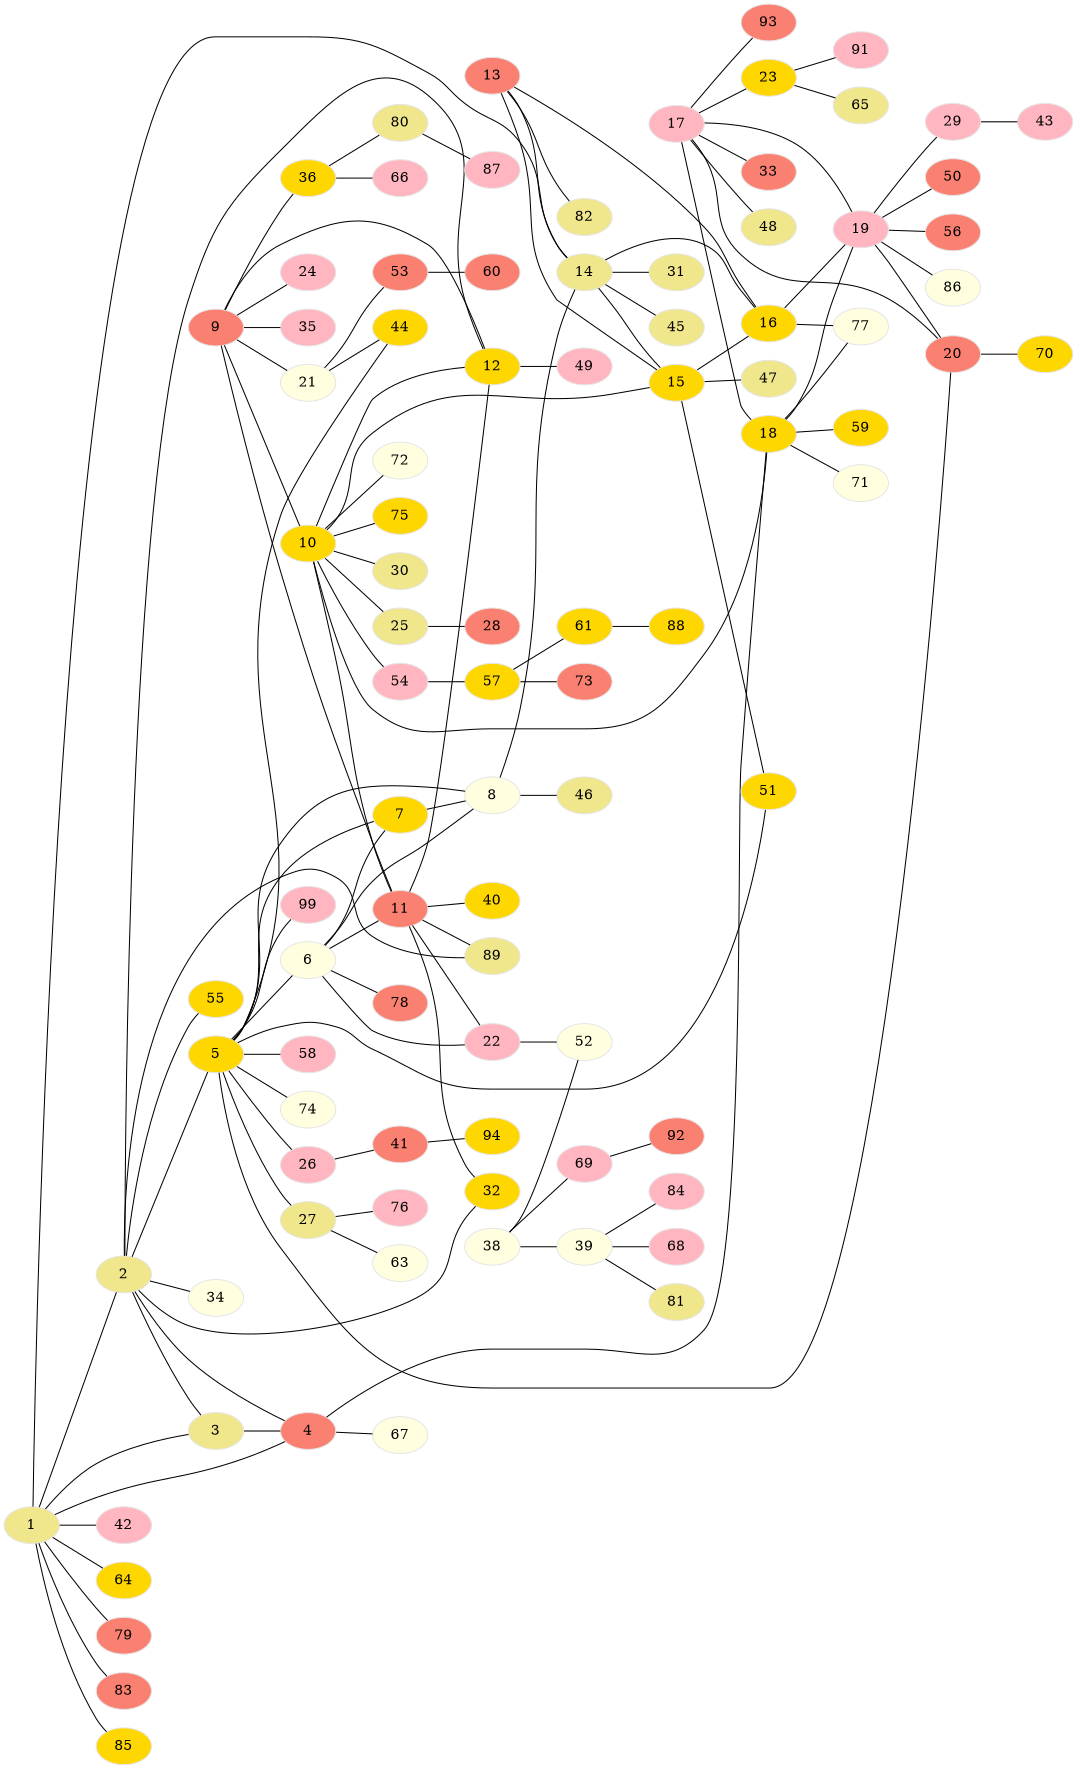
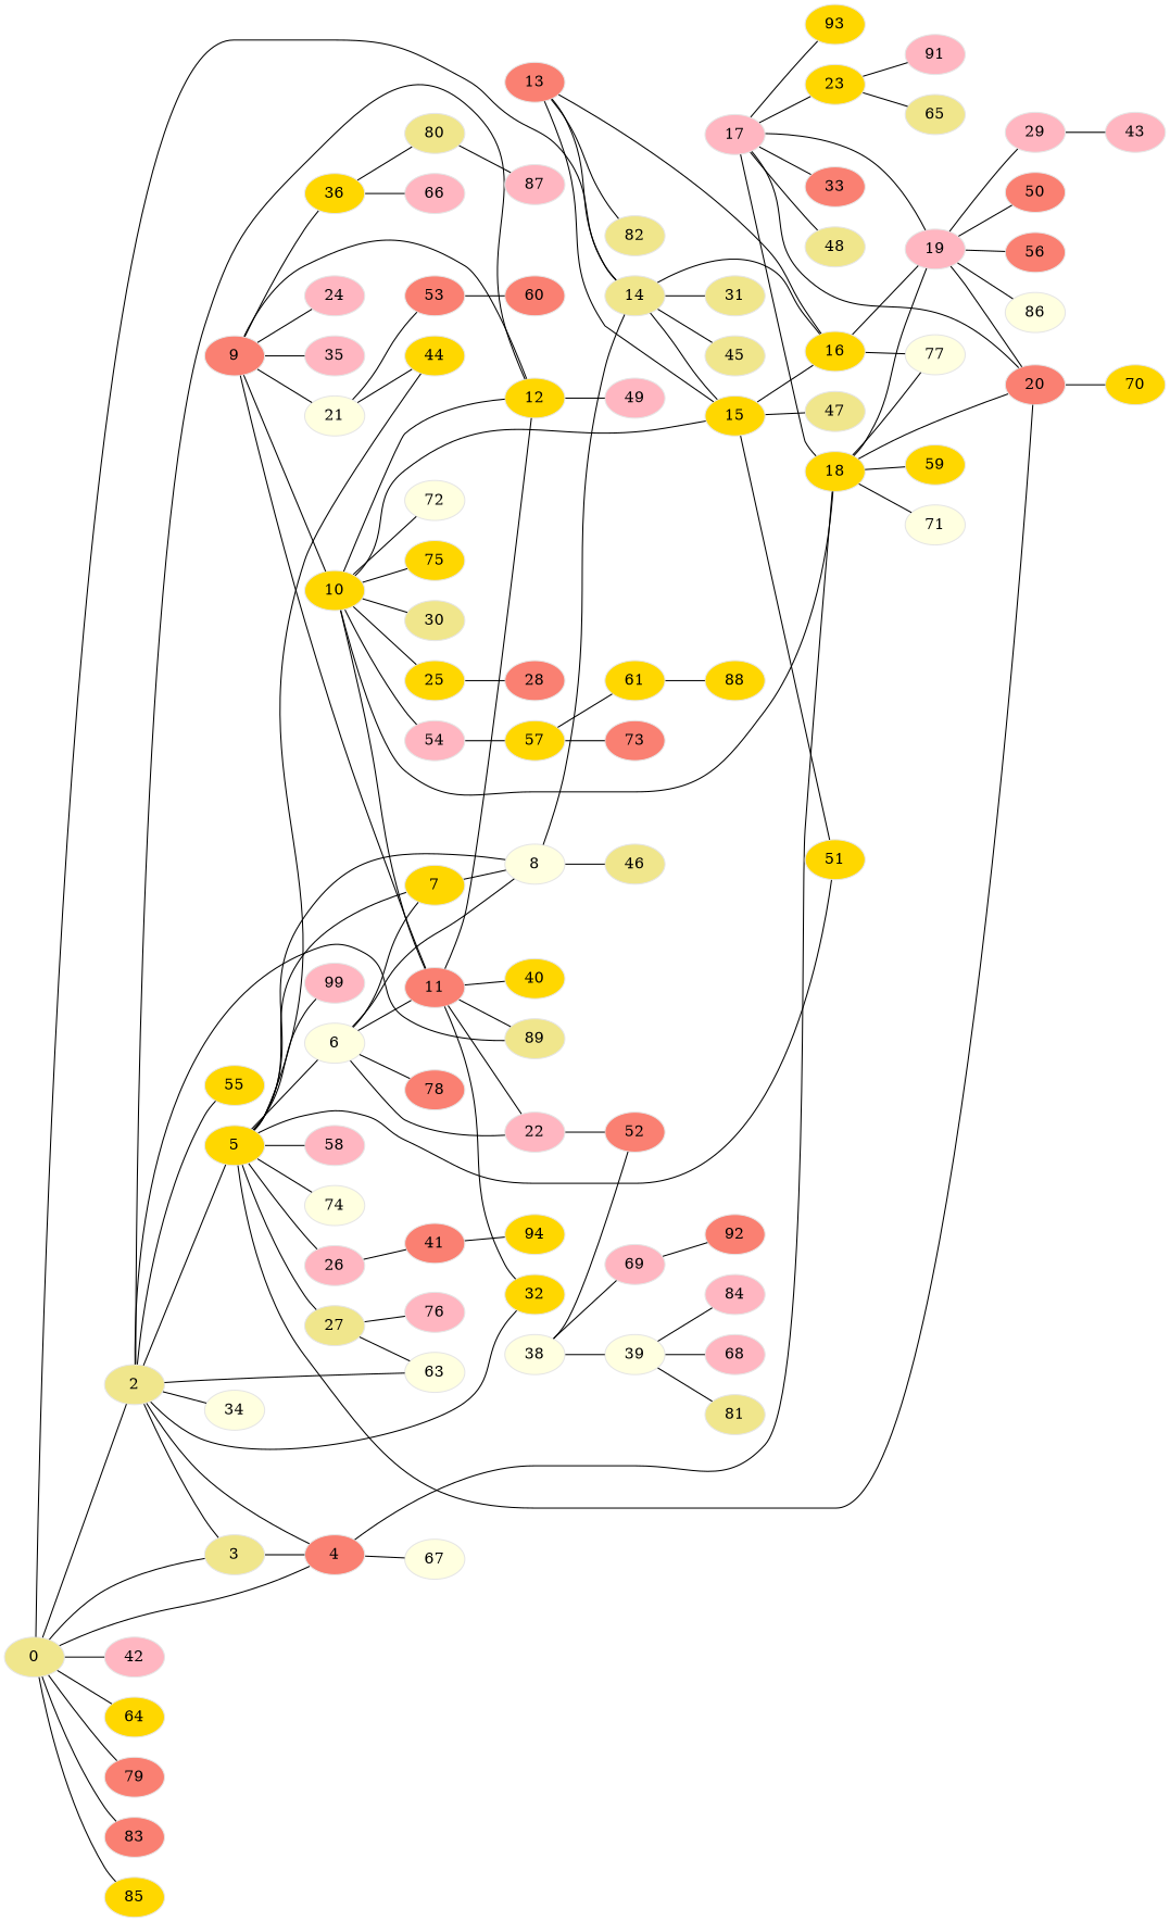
  graph {
    rankdir=LR
    node [color=gray90 fillcolor=gold style=filled]
-   1 [fillcolor=khaki]
+   1 [fillcolor=khaki label=0]
    2 [fillcolor=khaki]
    3 [fillcolor=khaki]
    4 [fillcolor=salmon]
    14 [fillcolor=khaki]
    42 [fillcolor=lightpink]
    64
    79 [fillcolor=salmon]
    83 [fillcolor=salmon]
    85
    5
    12
    32
    34 [fillcolor=lightyellow]
    55
    63 [fillcolor=lightyellow]
    89 [fillcolor=khaki]
    18
    67 [fillcolor=lightyellow]
    15
    16
    31 [fillcolor=khaki]
    45 [fillcolor=khaki]
    6 [fillcolor=lightyellow]
    7
    8 [fillcolor=lightyellow]
    20 [fillcolor=salmon]
    26 [fillcolor=lightpink]
    27 [fillcolor=khaki]
    44
    51
    58 [fillcolor=lightpink]
    74 [fillcolor=lightyellow]
    n34 [fillcolor=lightpink label=99]
    49 [fillcolor=lightpink]
    19 [fillcolor=lightpink]
    77 [fillcolor=lightyellow]
    59
    71 [fillcolor=lightyellow]
    11 [fillcolor=salmon]
    22 [fillcolor=lightpink]
    78 [fillcolor=salmon]
    46 [fillcolor=khaki]
    70
    41 [fillcolor=salmon]
    76 [fillcolor=lightpink]
    40
-   52 [fillcolor=lightyellow]
+   52 [fillcolor=salmon]
    9 [fillcolor=salmon]
    10
    21 [fillcolor=lightyellow]
    24 [fillcolor=lightpink]
    35 [fillcolor=lightpink]
    36
-   25 [fillcolor=khaki]
+   25
    30 [fillcolor=khaki]
    54 [fillcolor=lightpink]
    72 [fillcolor=lightyellow]
    75
    53 [fillcolor=salmon]
    66 [fillcolor=lightpink]
    80 [fillcolor=khaki]
    47 [fillcolor=khaki]
    28 [fillcolor=salmon]
    57
    13 [fillcolor=salmon]
    82 [fillcolor=khaki]
    29 [fillcolor=lightpink]
    50 [fillcolor=salmon]
    56 [fillcolor=salmon]
    86 [fillcolor=lightyellow]
    17 [fillcolor=lightpink]
    23
    33 [fillcolor=salmon]
    48 [fillcolor=khaki]
-   93 [fillcolor=salmon]
+   93
    65 [fillcolor=khaki]
    91 [fillcolor=lightpink]
    43 [fillcolor=lightpink]
    60 [fillcolor=salmon]
    94
    87 [fillcolor=lightpink]
    38 [fillcolor=lightyellow]
    39 [fillcolor=lightyellow]
    69 [fillcolor=lightpink]
    68 [fillcolor=lightpink]
    81 [fillcolor=khaki]
    84 [fillcolor=lightpink]
    92 [fillcolor=salmon]
    61
    73 [fillcolor=salmon]
    88
    1 -- 2
    1 -- 3
    1 -- 4
    1 -- 14
    1 -- 42
    1 -- 64
    1 -- 79
    1 -- 83
    1 -- 85
    2 -- 3
    2 -- 4
    2 -- 5
    2 -- 12
    2 -- 32
    2 -- 34
    2 -- 55
+   2 -- 63
    2 -- 89
    3 -- 4
    4 -- 18
    4 -- 67
    14 -- 15
    14 -- 16
    14 -- 31
    14 -- 45
    5 -- 6
    5 -- 7
    5 -- 8
    5 -- 20
    5 -- 26
    5 -- 27
    5 -- 44
    5 -- 51
    5 -- 58
    5 -- 74
    5 -- n34
    12 -- 49
+   18 -- 20
    18 -- 19
    18 -- 77
    18 -- 59
    18 -- 71
    15 -- 16
    15 -- 51
    15 -- 47
    16 -- 19
    16 -- 77
    6 -- 7
    6 -- 8
    6 -- 11
    6 -- 22
    6 -- 78
    7 -- 8
    8 -- 14
    8 -- 46
    20 -- 70
    26 -- 41
    27 -- 63
    27 -- 76
    19 -- 20
    19 -- 29
    19 -- 50
    19 -- 56
    19 -- 86
    11 -- 12
    11 -- 32
    11 -- 89
    11 -- 22
    11 -- 40
    22 -- 52
    41 -- 94
    9 -- 12
    9 -- 11
    9 -- 10
    9 -- 21
    9 -- 24
    9 -- 35
    9 -- 36
    10 -- 12
    10 -- 18
    10 -- 15
    10 -- 11
    10 -- 25
    10 -- 30
    10 -- 54
    10 -- 72
    10 -- 75
    21 -- 44
    21 -- 53
    36 -- 66
    36 -- 80
    25 -- 28
    54 -- 57
    53 -- 60
    80 -- 87
    57 -- 61
    57 -- 73
    13 -- 14
    13 -- 15
    13 -- 16
    13 -- 82
    29 -- 43
    17 -- 18
    17 -- 20
    17 -- 19
    17 -- 23
    17 -- 33
    17 -- 48
    17 -- 93
    23 -- 65
    23 -- 91
    38 -- 52
    38 -- 39
    38 -- 69
    39 -- 68
    39 -- 81
    39 -- 84
    69 -- 92
    61 -- 88
  }
